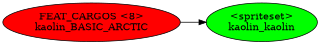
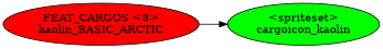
  digraph {
    rankdir=LR
    node [style=filled]
-   n1 [fillcolor=green label="<spriteset>\nkaolin_kaolin"]
+   n1 [fillcolor=green label="<spriteset>\ncargoicon_kaolin"]
    n2 [fillcolor=red label="FEAT_CARGOS <8>\nkaolin_BASIC_ARCTIC"]
    n2 -> n1
  }
